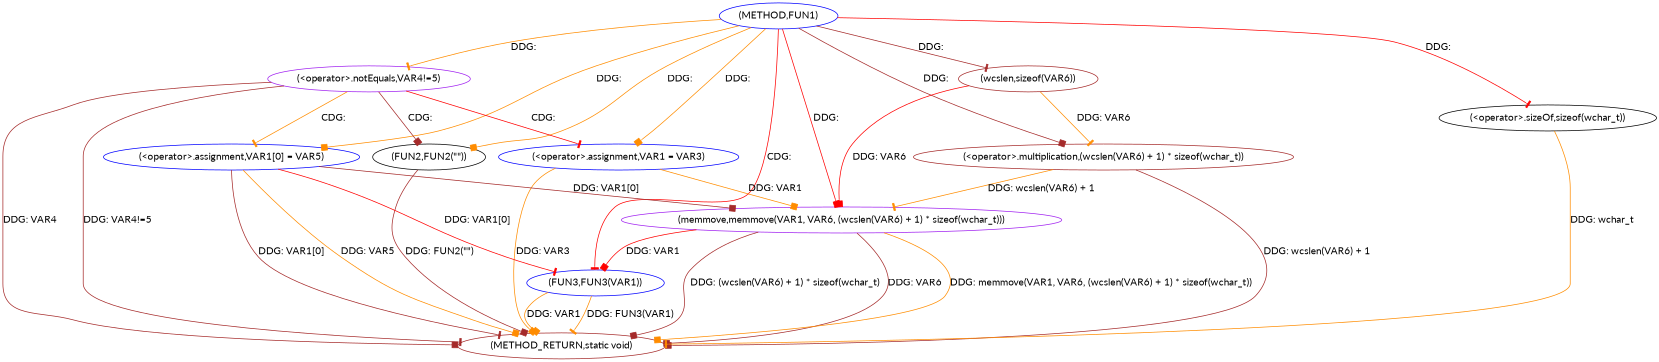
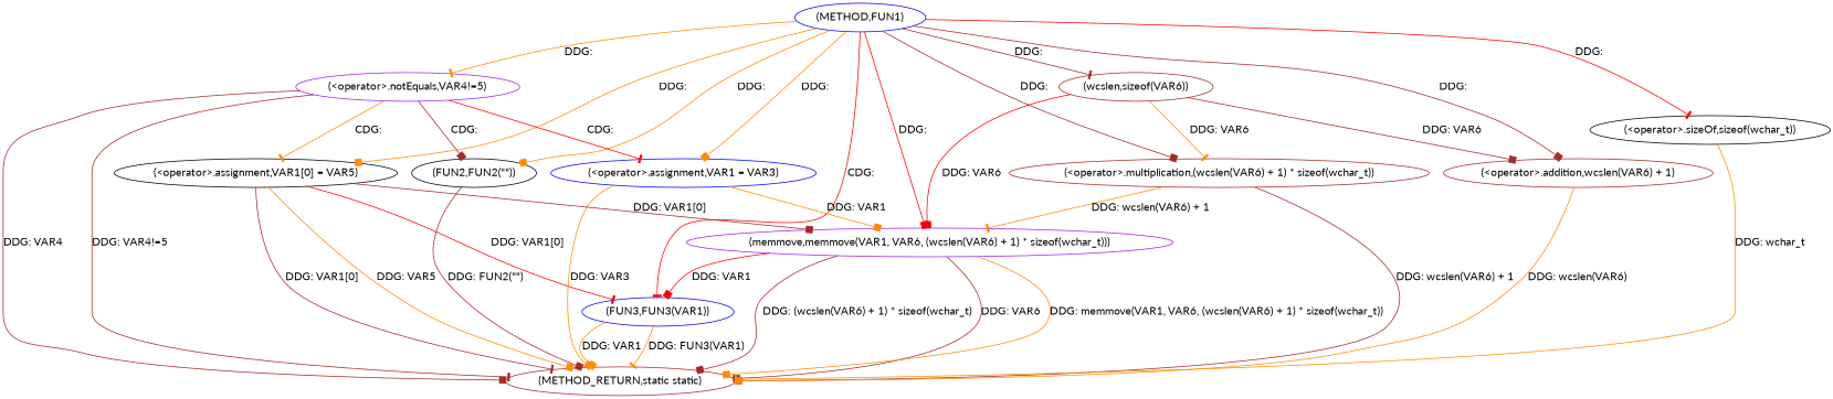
  digraph {
    fontname=Lato
    node [color=blue fontname=Lato]
    edge [arrowhead=box color=darkorange fontname=Lato]
    n1 [label="(METHOD,FUN1)"]
    n2 [color=purple label="(<operator>.notEquals,VAR4!=5)"]
    n3 [color=black label="(FUN2,FUN2(\"\"))"]
    n4 [label="(<operator>.assignment,VAR1 = VAR3)"]
-   n5 [label="(<operator>.assignment,VAR1[0] = VAR5)"]
+   n5 [color=black label="(<operator>.assignment,VAR1[0] = VAR5)"]
    n6 [color=purple label="(memmove,memmove(VAR1, VAR6, (wcslen(VAR6) + 1) * sizeof(wchar_t)))"]
    n7 [color=brown label="(<operator>.multiplication,(wcslen(VAR6) + 1) * sizeof(wchar_t))"]
+   n8 [color=brown label="(<operator>.addition,wcslen(VAR6) + 1)"]
    n9 [color=brown label="(wcslen,sizeof(VAR6))"]
    n10 [color=black label="(<operator>.sizeOf,sizeof(wchar_t))"]
    n11 [label="(FUN3,FUN3(VAR1))"]
-   n12 [color=brown label="(METHOD_RETURN,static void)"]
+   n12 [color=brown label="(METHOD_RETURN,static static)"]
    n1 -> n2 [arrowhead=tee label="DDG: "]
    n1 -> n3 [label="DDG: "]
    n1 -> n4 [label="DDG: "]
    n1 -> n5 [label="DDG: "]
    n1 -> n6 [color=red label="DDG: "]
    n1 -> n7 [color=brown label="DDG: "]
+   n1 -> n8 [color=brown label="DDG: "]
    n1 -> n9 [arrowhead=tee color=brown label="DDG: "]
    n1 -> n10 [arrowhead=tee color=red label="DDG: "]
    n1 -> n11 [arrowhead=tee color=red label="CDG: "]
    n2 -> n3 [color=brown label="CDG: "]
    n2 -> n4 [arrowhead=tee color=red label="CDG: "]
    n2 -> n5 [arrowhead=tee label="CDG: "]
    n2 -> n12 [color=brown label="DDG: VAR4"]
    n2 -> n12 [arrowhead=tee color=brown label="DDG: VAR4!=5"]
    n3 -> n12 [color=brown label="DDG: FUN2(\"\")"]
    n4 -> n6 [label="DDG: VAR1"]
    n4 -> n12 [label="DDG: VAR3"]
    n5 -> n6 [color=brown label="DDG: VAR1[0]"]
    n5 -> n11 [arrowhead=tee color=red label="DDG: VAR1[0]"]
    n5 -> n12 [label="DDG: VAR5"]
    n5 -> n12 [arrowhead=tee color=brown label="DDG: VAR1[0]"]
    n6 -> n11 [color=red label="DDG: VAR1"]
    n6 -> n12 [color=brown label="DDG: VAR6"]
    n6 -> n12 [label="DDG: memmove(VAR1, VAR6, (wcslen(VAR6) + 1) * sizeof(wchar_t))"]
    n6 -> n12 [color=brown label="DDG: (wcslen(VAR6) + 1) * sizeof(wchar_t)"]
    n7 -> n6 [arrowhead=tee label="DDG: wcslen(VAR6) + 1"]
    n7 -> n12 [color=brown label="DDG: wcslen(VAR6) + 1"]
+   n8 -> n12 [label="DDG: wcslen(VAR6)"]
    n9 -> n6 [color=red label="DDG: VAR6"]
    n9 -> n7 [arrowhead=tee label="DDG: VAR6"]
+   n9 -> n8 [color=brown label="DDG: VAR6"]
    n10 -> n12 [arrowhead=tee label="DDG: wchar_t"]
    n11 -> n12 [label="DDG: VAR1"]
    n11 -> n12 [arrowhead=tee label="DDG: FUN3(VAR1)"]
  }
